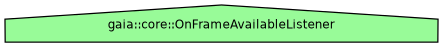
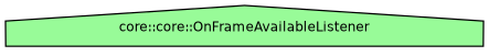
  digraph {
    rankdir=LR
-   n1 [color=black fillcolor=palegreen fontname=Helvetica fontsize=10 height=0.2 label="gaia::core::OnFrameAvailableListener" shape=house style=filled width=0.4]
+   n1 [color=black fillcolor=palegreen fontname=Helvetica fontsize=10 height=0.2 label="core::core::OnFrameAvailableListener" shape=house style=filled width=0.4]
  }
